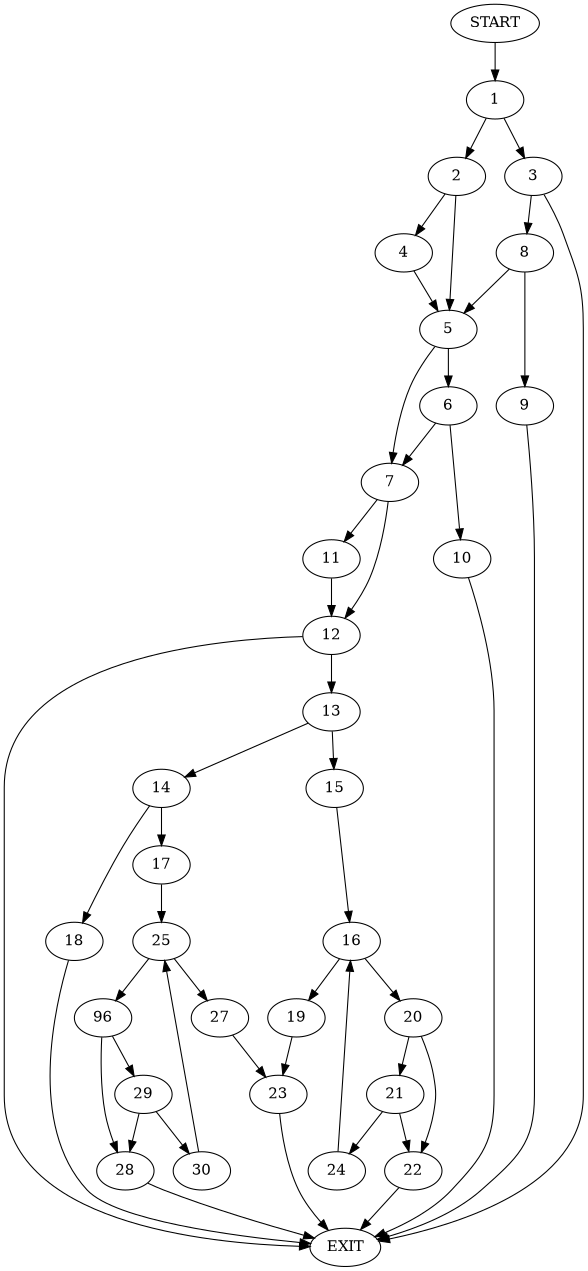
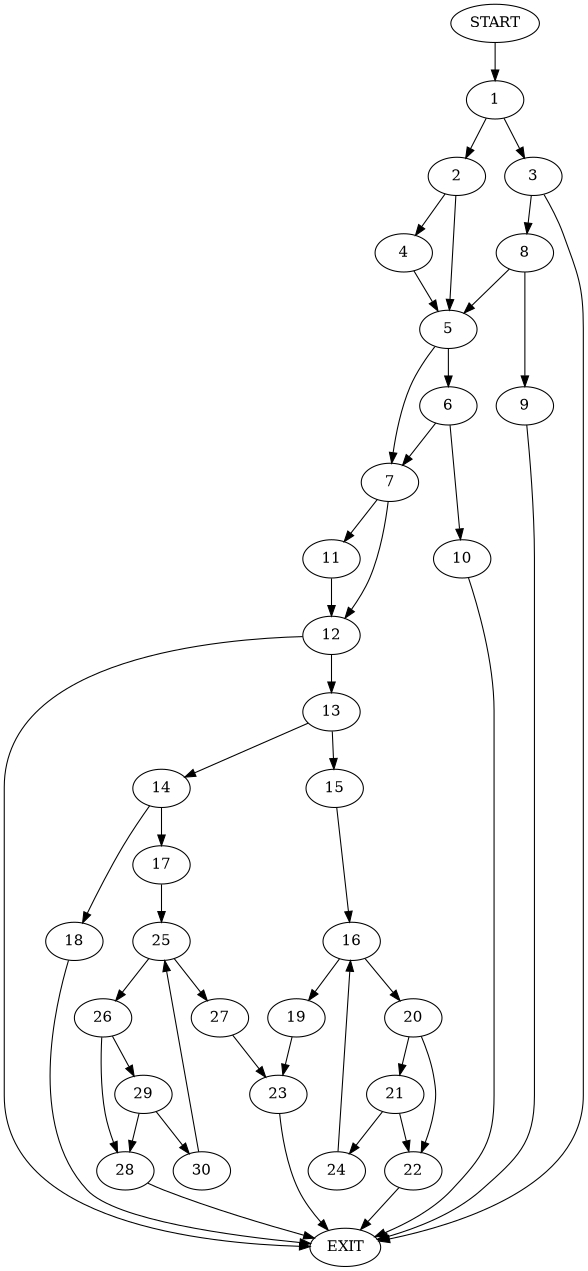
  digraph {
    n1 [label=START]
    1
    2
    3
    n5 [label=EXIT]
    4
    5
    8
    6
    7
    9
    10
    11
    12
    13
    14
    15
    17
    18
    16
    25
    19
    20
    23
    21
    22
-   26 [label=96]
+   26
    27
    24
    28
    29
    30
    n1 -> 1
    1 -> 2
    1 -> 3
    2 -> 4
    2 -> 5
    3 -> n5
    3 -> 8
    4 -> 5
    5 -> 6
    5 -> 7
    8 -> 5
    8 -> 9
    6 -> 7
    6 -> 10
    7 -> 11
    7 -> 12
    9 -> n5
    10 -> n5
    11 -> 12
    12 -> n5
    12 -> 13
    13 -> 14
    13 -> 15
    14 -> 17
    14 -> 18
    15 -> 16
    17 -> 25
    18 -> n5
    16 -> 19
    16 -> 20
    25 -> 26
    25 -> 27
    19 -> 23
    20 -> 21
    20 -> 22
    23 -> n5
    21 -> 22
    21 -> 24
    22 -> n5
    26 -> 28
    26 -> 29
    27 -> 23
    24 -> 16
    28 -> n5
    29 -> 28
    29 -> 30
    30 -> 25
  }
